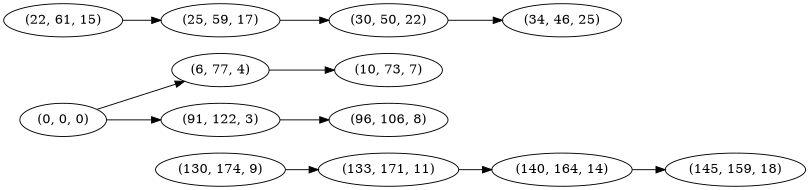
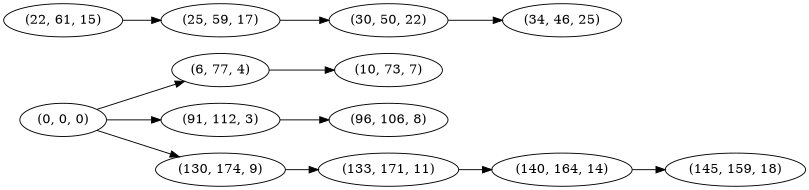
  digraph {
    rankdir=LR
    "(0, 0, 0)"
    "(6, 77, 4)"
-   "(91, 112, 3)" [label="(91, 122, 3)"]
+   "(91, 112, 3)"
    "(130, 174, 9)"
    "(10, 73, 7)"
    "(96, 106, 8)"
    "(133, 171, 11)"
    "(22, 61, 15)"
    "(25, 59, 17)"
    "(30, 50, 22)"
    "(34, 46, 25)"
    "(140, 164, 14)"
    "(145, 159, 18)"
    "(0, 0, 0)" -> "(6, 77, 4)"
    "(0, 0, 0)" -> "(91, 112, 3)"
+   "(0, 0, 0)" -> "(130, 174, 9)"
    "(6, 77, 4)" -> "(10, 73, 7)"
    "(91, 112, 3)" -> "(96, 106, 8)"
    "(130, 174, 9)" -> "(133, 171, 11)"
    "(133, 171, 11)" -> "(140, 164, 14)"
    "(22, 61, 15)" -> "(25, 59, 17)"
    "(25, 59, 17)" -> "(30, 50, 22)"
    "(30, 50, 22)" -> "(34, 46, 25)"
    "(140, 164, 14)" -> "(145, 159, 18)"
  }
